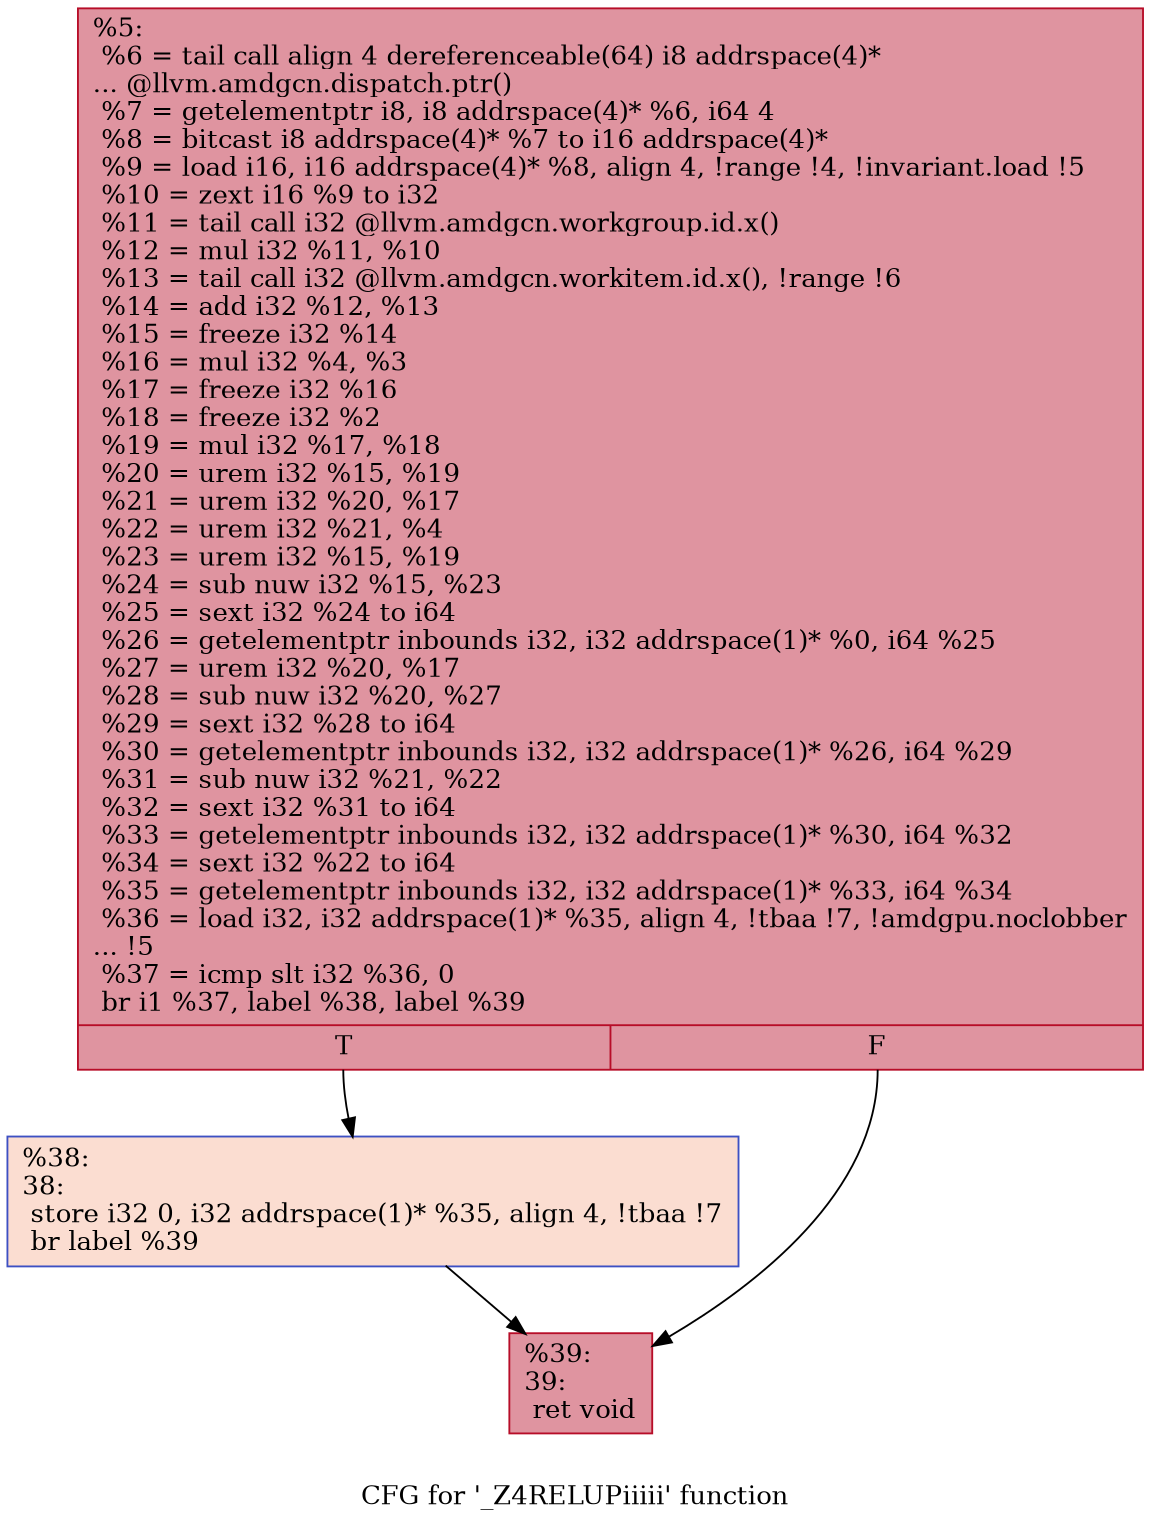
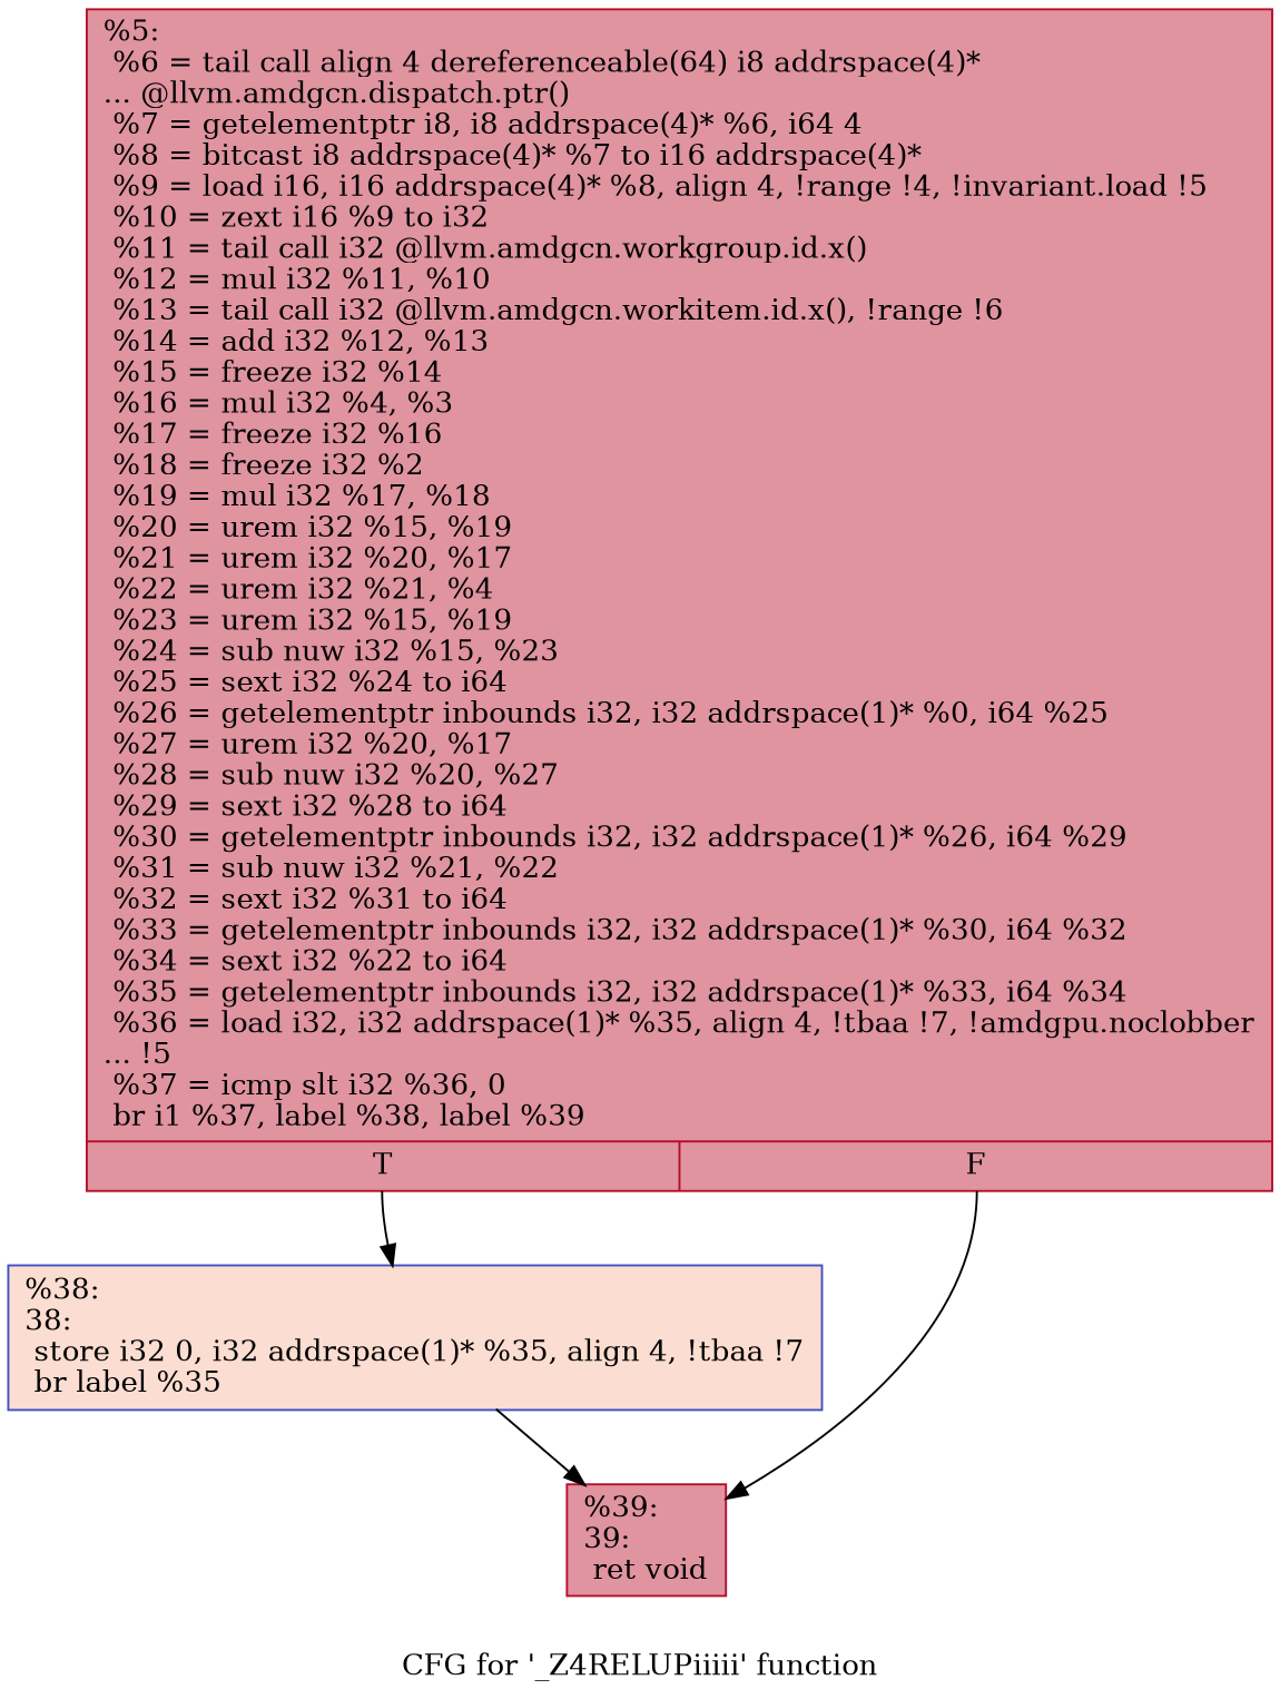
  digraph {
    label="CFG for '_Z4RELUPiiiii' function"
    node [color="#b70d28ff" fillcolor="#b70d2870" shape=record style=filled]
    n1 [label="{%5:\l  %6 = tail call align 4 dereferenceable(64) i8 addrspace(4)*\l... @llvm.amdgcn.dispatch.ptr()\l  %7 = getelementptr i8, i8 addrspace(4)* %6, i64 4\l  %8 = bitcast i8 addrspace(4)* %7 to i16 addrspace(4)*\l  %9 = load i16, i16 addrspace(4)* %8, align 4, !range !4, !invariant.load !5\l  %10 = zext i16 %9 to i32\l  %11 = tail call i32 @llvm.amdgcn.workgroup.id.x()\l  %12 = mul i32 %11, %10\l  %13 = tail call i32 @llvm.amdgcn.workitem.id.x(), !range !6\l  %14 = add i32 %12, %13\l  %15 = freeze i32 %14\l  %16 = mul i32 %4, %3\l  %17 = freeze i32 %16\l  %18 = freeze i32 %2\l  %19 = mul i32 %17, %18\l  %20 = urem i32 %15, %19\l  %21 = urem i32 %20, %17\l  %22 = urem i32 %21, %4\l  %23 = urem i32 %15, %19\l  %24 = sub nuw i32 %15, %23\l  %25 = sext i32 %24 to i64\l  %26 = getelementptr inbounds i32, i32 addrspace(1)* %0, i64 %25\l  %27 = urem i32 %20, %17\l  %28 = sub nuw i32 %20, %27\l  %29 = sext i32 %28 to i64\l  %30 = getelementptr inbounds i32, i32 addrspace(1)* %26, i64 %29\l  %31 = sub nuw i32 %21, %22\l  %32 = sext i32 %31 to i64\l  %33 = getelementptr inbounds i32, i32 addrspace(1)* %30, i64 %32\l  %34 = sext i32 %22 to i64\l  %35 = getelementptr inbounds i32, i32 addrspace(1)* %33, i64 %34\l  %36 = load i32, i32 addrspace(1)* %35, align 4, !tbaa !7, !amdgpu.noclobber\l... !5\l  %37 = icmp slt i32 %36, 0\l  br i1 %37, label %38, label %39\l|{<s0>T|<s1>F}}"]
-   n2 [color="#3d50c3ff" fillcolor="#f7b39670" label="{%38:\l38:                                               \l  store i32 0, i32 addrspace(1)* %35, align 4, !tbaa !7\l  br label %39\l}"]
+   n2 [color="#3d50c3ff" fillcolor="#f7b39670" label="{%38:\l38:                                               \l  store i32 0, i32 addrspace(1)* %35, align 4, !tbaa !7\l  br label %35\l}"]
    n3 [label="{%39:\l39:                                               \l  ret void\l}"]
    n1 -> n2 [tailport=s0]
    n1 -> n3 [tailport=s1]
    n2 -> n3
  }
